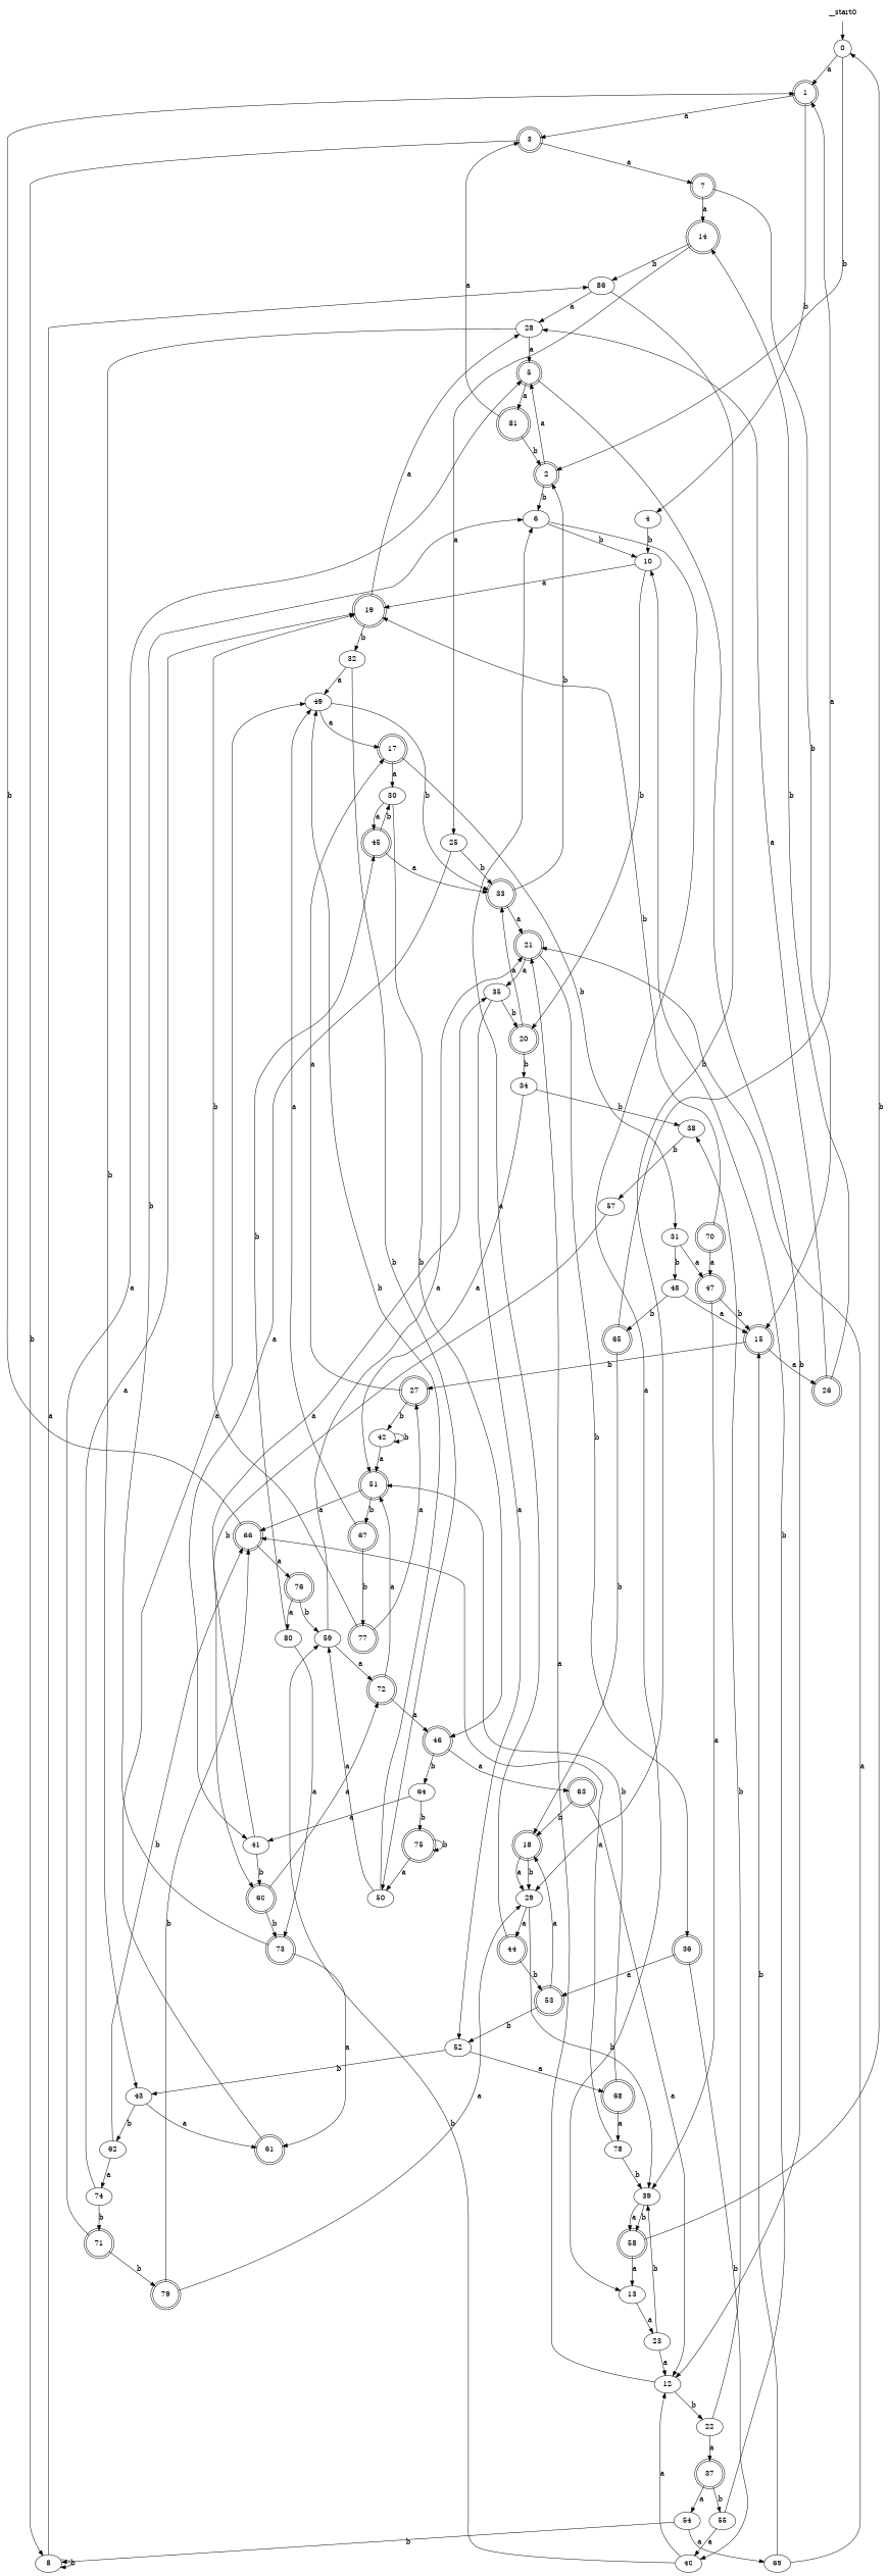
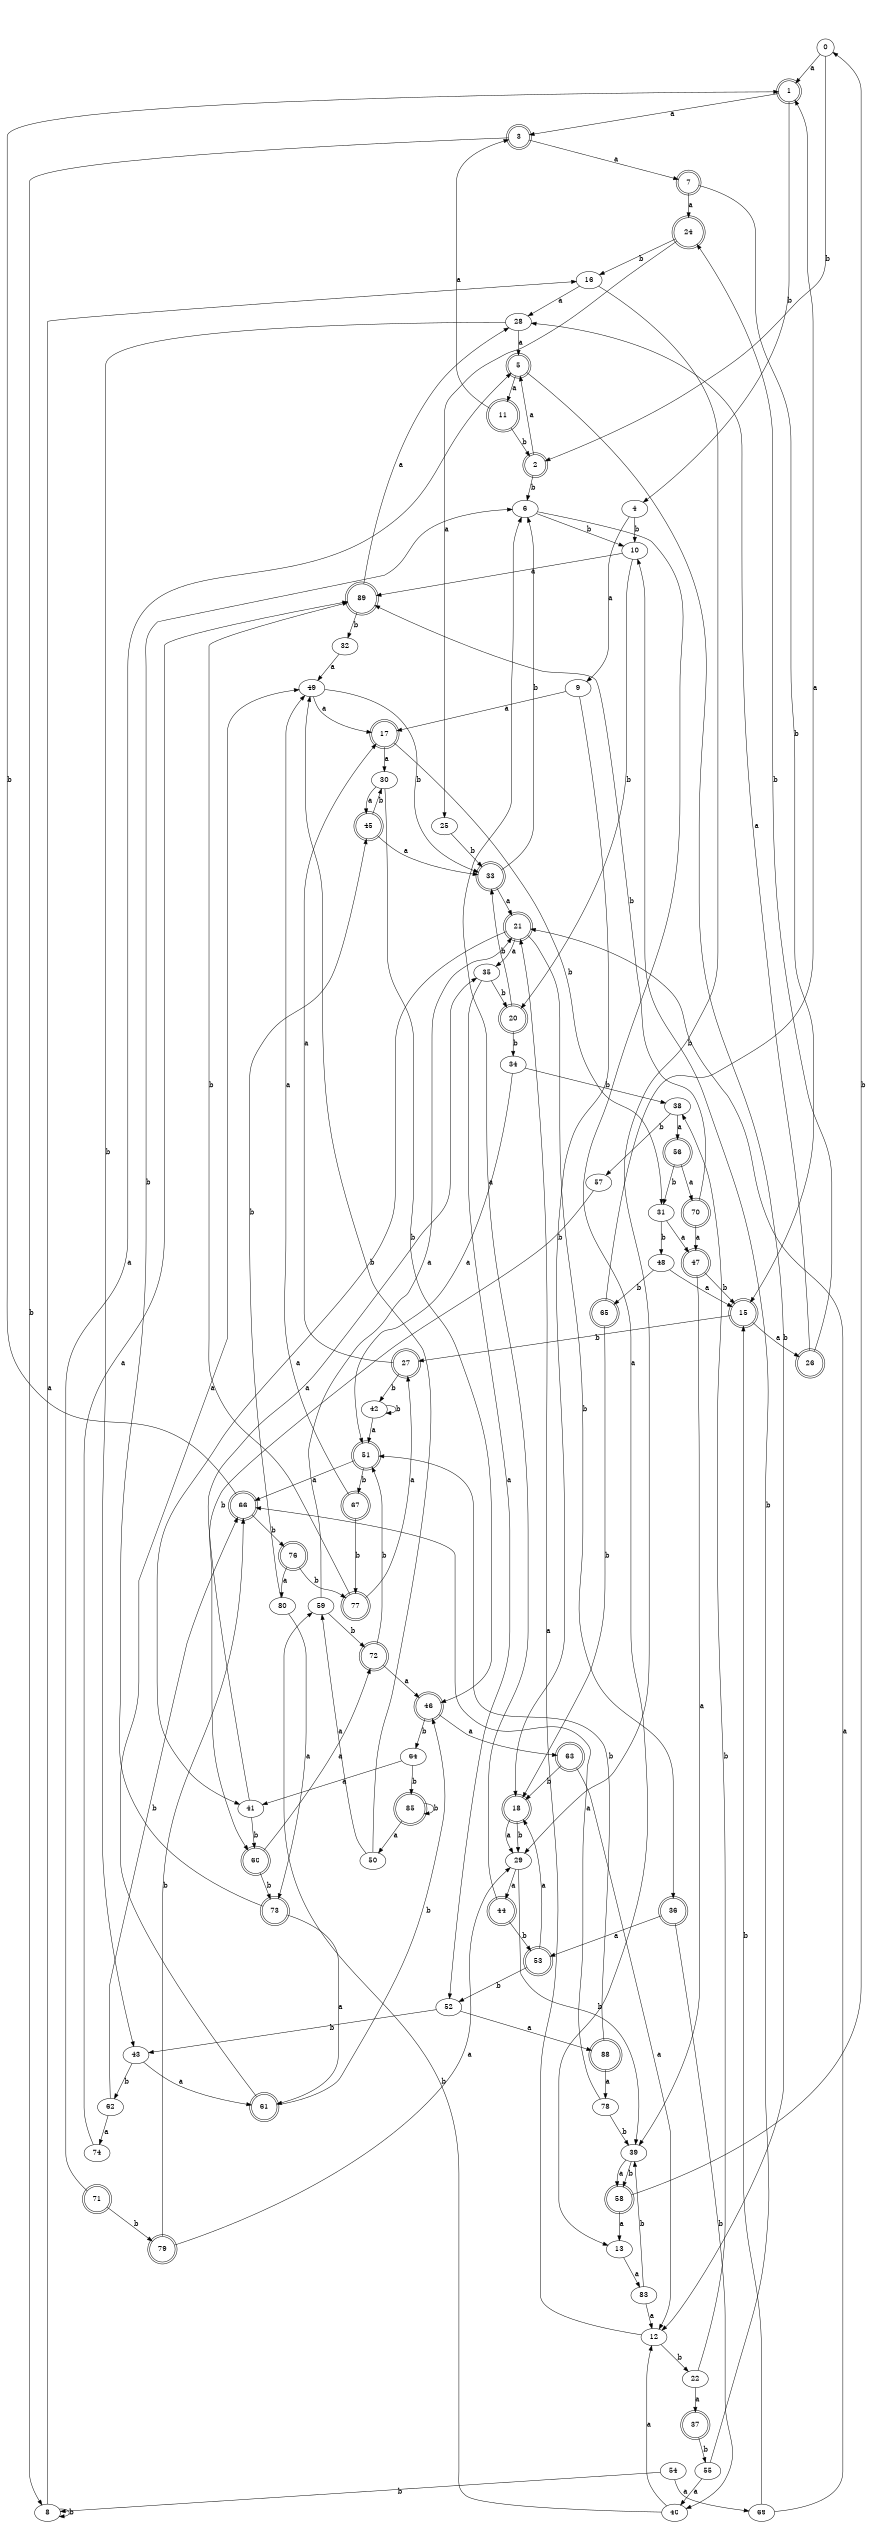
  digraph {
    node [shape=doublecircle]
-   __start0 [shape=none]
    0 [shape=circle]
    1
    2
    3
    4 [shape=""]
    5
    6 [shape=""]
    7
    8 [shape=""]
+   9 [shape=""]
    10 [shape=""]
-   11 [label=81]
+   11
    12 [shape=""]
    13 [shape=""]
-   14
+   14 [label=24]
    15
-   16 [label=86 shape=""]
+   16 [shape=""]
    17
    18
-   19
+   19 [label=89]
    20
    21
    22 [shape=""]
-   23 [shape=""]
+   23 [label=83 shape=""]
    25 [shape=""]
    26
    27
    28 [shape=""]
    29 [shape=""]
    30 [shape=""]
    31 [shape=""]
    32 [shape=""]
    33
    34 [shape=""]
    35 [shape=""]
    36
    37
    38 [shape=""]
    39 [shape=""]
    41 [shape=""]
    42 [shape=""]
    43 [shape=""]
    44
    45
    46
    47
    48 [shape=""]
    49 [shape=""]
    50 [shape=""]
    51
    52 [shape=""]
    40 [shape=""]
    53
    54 [shape=""]
    55 [shape=""]
+   56
    57 [shape=""]
    58
    59 [shape=""]
    60
    61
    62 [shape=""]
    63
    64 [shape=""]
    65
    66
    67
-   68
+   68 [label=88]
    69 [shape=""]
    70
    72
    73
    74 [shape=""]
-   75
+   75 [label=85]
    76
    77
    78 [shape=""]
    71
    79
    80 [shape=""]
-   __start0 -> 0
    0 -> 1 [label=a]
    0 -> 2 [label=b]
    1 -> 3 [label=a]
    1 -> 4 [label=b]
    2 -> 5 [label=a]
    2 -> 6 [label=b]
    3 -> 7 [label=a]
    3 -> 8 [label=b]
+   4 -> 9 [label=a]
    4 -> 10 [label=b]
    5 -> 11 [label=a]
    5 -> 12 [label=b]
    6 -> 10 [label=b]
    6 -> 13 [label=a]
    7 -> 14 [label=a]
    7 -> 15 [label=b]
    8 -> 8 [label=b]
    8 -> 16 [label=a]
+   9 -> 17 [label=a]
+   9 -> 18 [label=b]
    10 -> 19 [label=a]
    10 -> 20 [label=b]
    11 -> 2 [label=b]
    11 -> 3 [label=a]
    12 -> 21 [label=a]
    12 -> 22 [label=b]
    13 -> 23 [label=a]
    14 -> 16 [label=b]
    14 -> 25 [label=a]
    15 -> 26 [label=a]
    15 -> 27 [label=b]
    16 -> 28 [label=a]
    16 -> 29 [label=b]
    17 -> 30 [label=a]
    17 -> 31 [label=b]
    18 -> 29 [label=a]
    18 -> 29 [label=b]
    19 -> 28 [label=a]
    19 -> 32 [label=b]
-   20 -> 33 [label=a]
+   20 -> 33 [label=b]
    20 -> 34 [label=b]
    21 -> 35 [label=a]
    21 -> 36 [label=b]
    22 -> 37 [label=a]
    22 -> 38 [label=b]
    23 -> 12 [label=a]
    23 -> 39 [label=b]
    25 -> 33 [label=b]
-   25 -> 41 [label=a]
+   21 -> 41 [label=a]
    26 -> 14 [label=b]
    26 -> 28 [label=a]
    27 -> 17 [label=a]
    27 -> 42 [label=b]
    28 -> 5 [label=a]
    28 -> 43 [label=b]
    29 -> 39 [label=b]
    29 -> 44 [label=a]
    30 -> 45 [label=a]
    30 -> 46 [label=b]
    31 -> 47 [label=a]
    31 -> 48 [label=b]
    32 -> 49 [label=a]
-   32 -> 50 [label=b]
-   33 -> 2 [label=b]
+   33 -> 6 [label=b]
    33 -> 21 [label=a]
    34 -> 38 [label=b]
    34 -> 51 [label=a]
    35 -> 20 [label=b]
    35 -> 52 [label=a]
    36 -> 40 [label=b]
    36 -> 53 [label=a]
-   37 -> 54 [label=a]
    37 -> 55 [label=b]
+   38 -> 56 [label=a]
    38 -> 57 [label=b]
    39 -> 58 [label=a]
    39 -> 58 [label=b]
    41 -> 35 [label=a]
    41 -> 60 [label=b]
    42 -> 42 [label=b]
    42 -> 51 [label=a]
    43 -> 61 [label=a]
    43 -> 62 [label=b]
    44 -> 6 [label=a]
    44 -> 53 [label=b]
    45 -> 30 [label=b]
    45 -> 33 [label=a]
    46 -> 63 [label=a]
    46 -> 64 [label=b]
    47 -> 15 [label=b]
    47 -> 39 [label=a]
    48 -> 15 [label=a]
    48 -> 65 [label=b]
    49 -> 17 [label=a]
    49 -> 33 [label=b]
    50 -> 49 [label=b]
    50 -> 59 [label=a]
    51 -> 66 [label=a]
    51 -> 67 [label=b]
    52 -> 43 [label=b]
    52 -> 68 [label=a]
    40 -> 12 [label=a]
    40 -> 59 [label=b]
    53 -> 18 [label=a]
    53 -> 52 [label=b]
    54 -> 8 [label=b]
    54 -> 69 [label=a]
    55 -> 10 [label=b]
    55 -> 40 [label=a]
+   56 -> 31 [label=b]
+   56 -> 70 [label=a]
    57 -> 60 [label=b]
    58 -> 0 [label=b]
    58 -> 13 [label=a]
    59 -> 21 [label=a]
-   59 -> 72 [label=a]
+   59 -> 72 [label=b]
    60 -> 72 [label=a]
    60 -> 73 [label=b]
+   61 -> 46 [label=b]
    61 -> 49 [label=a]
    62 -> 66 [label=b]
    62 -> 74 [label=a]
    63 -> 12 [label=a]
    63 -> 18 [label=b]
    64 -> 41 [label=a]
    64 -> 75 [label=b]
    65 -> 1 [label=a]
    65 -> 18 [label=b]
    66 -> 1 [label=b]
-   66 -> 76 [label=a]
+   66 -> 76 [label=b]
    67 -> 49 [label=a]
    67 -> 77 [label=b]
    68 -> 51 [label=b]
    68 -> 78 [label=a]
    69 -> 15 [label=b]
    69 -> 21 [label=a]
    70 -> 19 [label=b]
    70 -> 47 [label=a]
    72 -> 46 [label=a]
-   72 -> 51 [label=a]
+   72 -> 51 [label=b]
    73 -> 6 [label=b]
    73 -> 61 [label=a]
    74 -> 19 [label=a]
-   74 -> 71 [label=b]
    75 -> 50 [label=a]
    75 -> 75 [label=b]
-   76 -> 59 [label=b]
+   76 -> 77 [label=b]
    76 -> 80 [label=a]
    77 -> 19 [label=b]
    77 -> 27 [label=a]
    78 -> 39 [label=b]
    78 -> 66 [label=a]
    71 -> 5 [label=a]
    71 -> 79 [label=b]
    79 -> 29 [label=a]
    79 -> 66 [label=b]
    80 -> 45 [label=b]
    80 -> 73 [label=a]
  }
